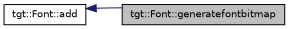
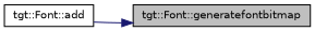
  digraph {
    rankdir=RL
    node [color=black fontname=Helvetica fontsize=10 shape=record style=filled]
    n1 [fillcolor=grey75 fontcolor=black height=0.2 label="tgt::Font::generatefontbitmap" width=0.4]
    n2 [fillcolor=white height=0.2 label="tgt::Font::add" width=0.4]
-   n2 -> n1 [color=midnightblue dir=back fontname=Helvetica fontsize=10 labelfontname=Helvetica labelfontsize=10 style=solid]
+   n1 -> n2 [color=midnightblue dir=back fontname=Helvetica fontsize=10 labelfontname=Helvetica labelfontsize=10 style=solid]
  }
